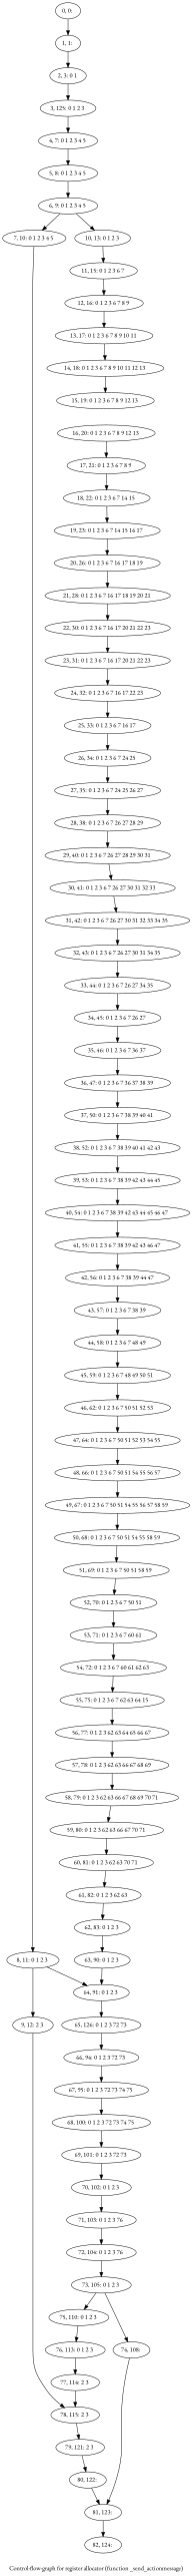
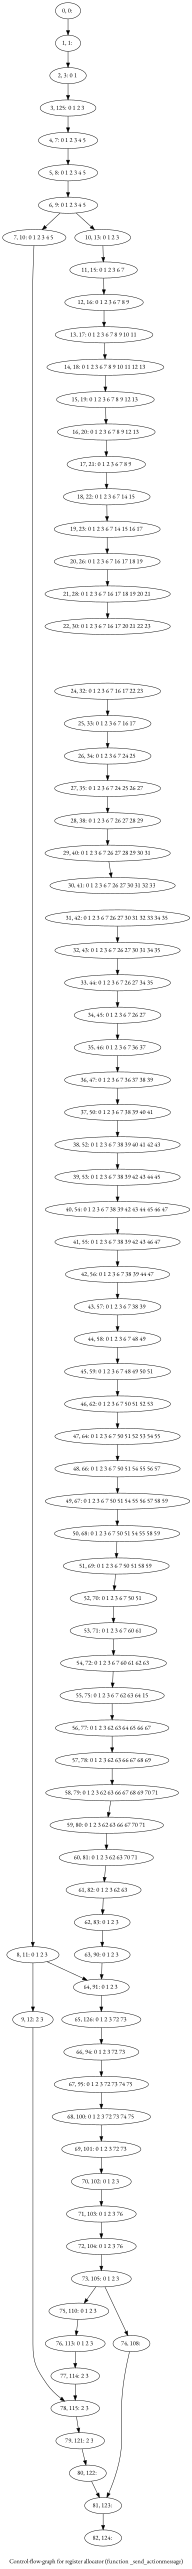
  digraph {
    fontname="EB Garamond"
    label="Control-flow-graph for register allocator (function _send_actionmessage)"
    node [fontname="EB Garamond"]
    edge [fontname="EB Garamond"]
    n1 [label="0, 0: "]
    n2 [label="1, 1: "]
    n3 [label="2, 3: 0 1 "]
    n4 [label="3, 125: 0 1 2 3 "]
    n5 [label="4, 7: 0 1 2 3 4 5 "]
    n6 [label="5, 8: 0 1 2 3 4 5 "]
    n7 [label="6, 9: 0 1 2 3 4 5 "]
    n8 [label="7, 10: 0 1 2 3 4 5 "]
    n9 [label="10, 13: 0 1 2 3 "]
    n10 [label="8, 11: 0 1 2 3 "]
    n11 [label="11, 15: 0 1 2 3 6 7 "]
    n12 [label="9, 12: 2 3 "]
    n13 [label="64, 91: 0 1 2 3 "]
    n14 [label="78, 115: 2 3 "]
    n15 [label="65, 126: 0 1 2 3 72 73 "]
    n16 [label="79, 121: 2 3 "]
    n17 [label="12, 16: 0 1 2 3 6 7 8 9 "]
    n18 [label="13, 17: 0 1 2 3 6 7 8 9 10 11 "]
    n19 [label="14, 18: 0 1 2 3 6 7 8 9 10 11 12 13 "]
    n20 [label="15, 19: 0 1 2 3 6 7 8 9 12 13 "]
    n21 [label="16, 20: 0 1 2 3 6 7 8 9 12 13 "]
    n22 [label="17, 21: 0 1 2 3 6 7 8 9 "]
    n23 [label="18, 22: 0 1 2 3 6 7 14 15 "]
    n24 [label="19, 23: 0 1 2 3 6 7 14 15 16 17 "]
    n25 [label="20, 26: 0 1 2 3 6 7 16 17 18 19 "]
    n26 [label="21, 28: 0 1 2 3 6 7 16 17 18 19 20 21 "]
    n27 [label="22, 30: 0 1 2 3 6 7 16 17 20 21 22 23 "]
-   n28 [label="23, 31: 0 1 2 3 6 7 16 17 20 21 22 23 "]
    n29 [label="24, 32: 0 1 2 3 6 7 16 17 22 23 "]
    n30 [label="25, 33: 0 1 2 3 6 7 16 17 "]
    n31 [label="26, 34: 0 1 2 3 6 7 24 25 "]
    n32 [label="27, 35: 0 1 2 3 6 7 24 25 26 27 "]
    n33 [label="28, 38: 0 1 2 3 6 7 26 27 28 29 "]
    n34 [label="29, 40: 0 1 2 3 6 7 26 27 28 29 30 31 "]
    n35 [label="30, 41: 0 1 2 3 6 7 26 27 30 31 32 33 "]
    n36 [label="31, 42: 0 1 2 3 6 7 26 27 30 31 32 33 34 35 "]
    n37 [label="32, 43: 0 1 2 3 6 7 26 27 30 31 34 35 "]
    n38 [label="33, 44: 0 1 2 3 6 7 26 27 34 35 "]
    n39 [label="34, 45: 0 1 2 3 6 7 26 27 "]
    n40 [label="35, 46: 0 1 2 3 6 7 36 37 "]
    n41 [label="36, 47: 0 1 2 3 6 7 36 37 38 39 "]
    n42 [label="37, 50: 0 1 2 3 6 7 38 39 40 41 "]
    n43 [label="38, 52: 0 1 2 3 6 7 38 39 40 41 42 43 "]
    n44 [label="39, 53: 0 1 2 3 6 7 38 39 42 43 44 45 "]
    n45 [label="40, 54: 0 1 2 3 6 7 38 39 42 43 44 45 46 47 "]
    n46 [label="41, 55: 0 1 2 3 6 7 38 39 42 43 46 47 "]
    n47 [label="42, 56: 0 1 2 3 6 7 38 39 44 47"]
    n48 [label="43, 57: 0 1 2 3 6 7 38 39 "]
    n49 [label="44, 58: 0 1 2 3 6 7 48 49 "]
    n50 [label="45, 59: 0 1 2 3 6 7 48 49 50 51 "]
    n51 [label="46, 62: 0 1 2 3 6 7 50 51 52 53 "]
    n52 [label="47, 64: 0 1 2 3 6 7 50 51 52 53 54 55 "]
    n53 [label="48, 66: 0 1 2 3 6 7 50 51 54 55 56 57 "]
    n54 [label="49, 67: 0 1 2 3 6 7 50 51 54 55 56 57 58 59 "]
    n55 [label="50, 68: 0 1 2 3 6 7 50 51 54 55 58 59 "]
    n56 [label="51, 69: 0 1 2 3 6 7 50 51 58 59 "]
    n57 [label="52, 70: 0 1 2 3 6 7 50 51 "]
    n58 [label="53, 71: 0 1 2 3 6 7 60 61 "]
    n59 [label="54, 72: 0 1 2 3 6 7 60 61 62 63 "]
    n60 [label="55, 75: 0 1 2 3 6 7 62 63 64 15"]
    n61 [label="56, 77: 0 1 2 3 62 63 64 65 66 67 "]
    n62 [label="57, 78: 0 1 2 3 62 63 66 67 68 69 "]
    n63 [label="58, 79: 0 1 2 3 62 63 66 67 68 69 70 71 "]
    n64 [label="59, 80: 0 1 2 3 62 63 66 67 70 71 "]
    n65 [label="60, 81: 0 1 2 3 62 63 70 71 "]
    n66 [label="61, 82: 0 1 2 3 62 63 "]
    n67 [label="62, 83: 0 1 2 3 "]
    n68 [label="63, 90: 0 1 2 3 "]
    n69 [label="66, 94: 0 1 2 3 72 73 "]
    n70 [label="67, 95: 0 1 2 3 72 73 74 75 "]
    n71 [label="68, 100: 0 1 2 3 72 73 74 75 "]
    n72 [label="69, 101: 0 1 2 3 72 73 "]
    n73 [label="70, 102: 0 1 2 3 "]
    n74 [label="71, 103: 0 1 2 3 76 "]
    n75 [label="72, 104: 0 1 2 3 76 "]
    n76 [label="73, 105: 0 1 2 3 "]
    n77 [label="74, 108: "]
    n78 [label="75, 110: 0 1 2 3 "]
    n79 [label="81, 123: "]
    n80 [label="76, 113: 0 1 2 3 "]
    n81 [label="82, 124: "]
    n82 [label="77, 114: 2 3 "]
    n83 [label="80, 122: "]
    n1 -> n2
    n2 -> n3
    n3 -> n4
    n4 -> n5
    n5 -> n6
    n6 -> n7
    n7 -> n8
    n7 -> n9
    n8 -> n10
    n9 -> n11
    n10 -> n12
    n10 -> n13
    n11 -> n17
    n12 -> n14
    n13 -> n15
    n14 -> n16
    n15 -> n69
    n16 -> n83
    n17 -> n18
    n18 -> n19
    n19 -> n20
+   n20 -> n21
    n21 -> n22
    n22 -> n23
    n23 -> n24
    n24 -> n25
    n25 -> n26
    n26 -> n27
-   n27 -> n28
-   n28 -> n29
    n29 -> n30
    n30 -> n31
    n31 -> n32
    n32 -> n33
    n33 -> n34
    n34 -> n35
-   n35 -> n36
    n36 -> n37
    n37 -> n38
    n38 -> n39
    n39 -> n40
    n40 -> n41
    n41 -> n42
    n42 -> n43
    n43 -> n44
    n44 -> n45
    n45 -> n46
    n46 -> n47
    n47 -> n48
    n48 -> n49
    n49 -> n50
    n50 -> n51
    n51 -> n52
    n52 -> n53
    n53 -> n54
    n54 -> n55
    n55 -> n56
    n56 -> n57
    n57 -> n58
    n58 -> n59
    n59 -> n60
    n60 -> n61
    n61 -> n62
    n62 -> n63
    n63 -> n64
    n64 -> n65
    n65 -> n66
    n66 -> n67
    n67 -> n68
    n68 -> n13
    n69 -> n70
    n70 -> n71
    n71 -> n72
    n72 -> n73
    n73 -> n74
    n74 -> n75
    n75 -> n76
    n76 -> n77
    n76 -> n78
    n77 -> n79
    n78 -> n80
    n79 -> n81
    n80 -> n82
    n82 -> n14
    n83 -> n79
  }
